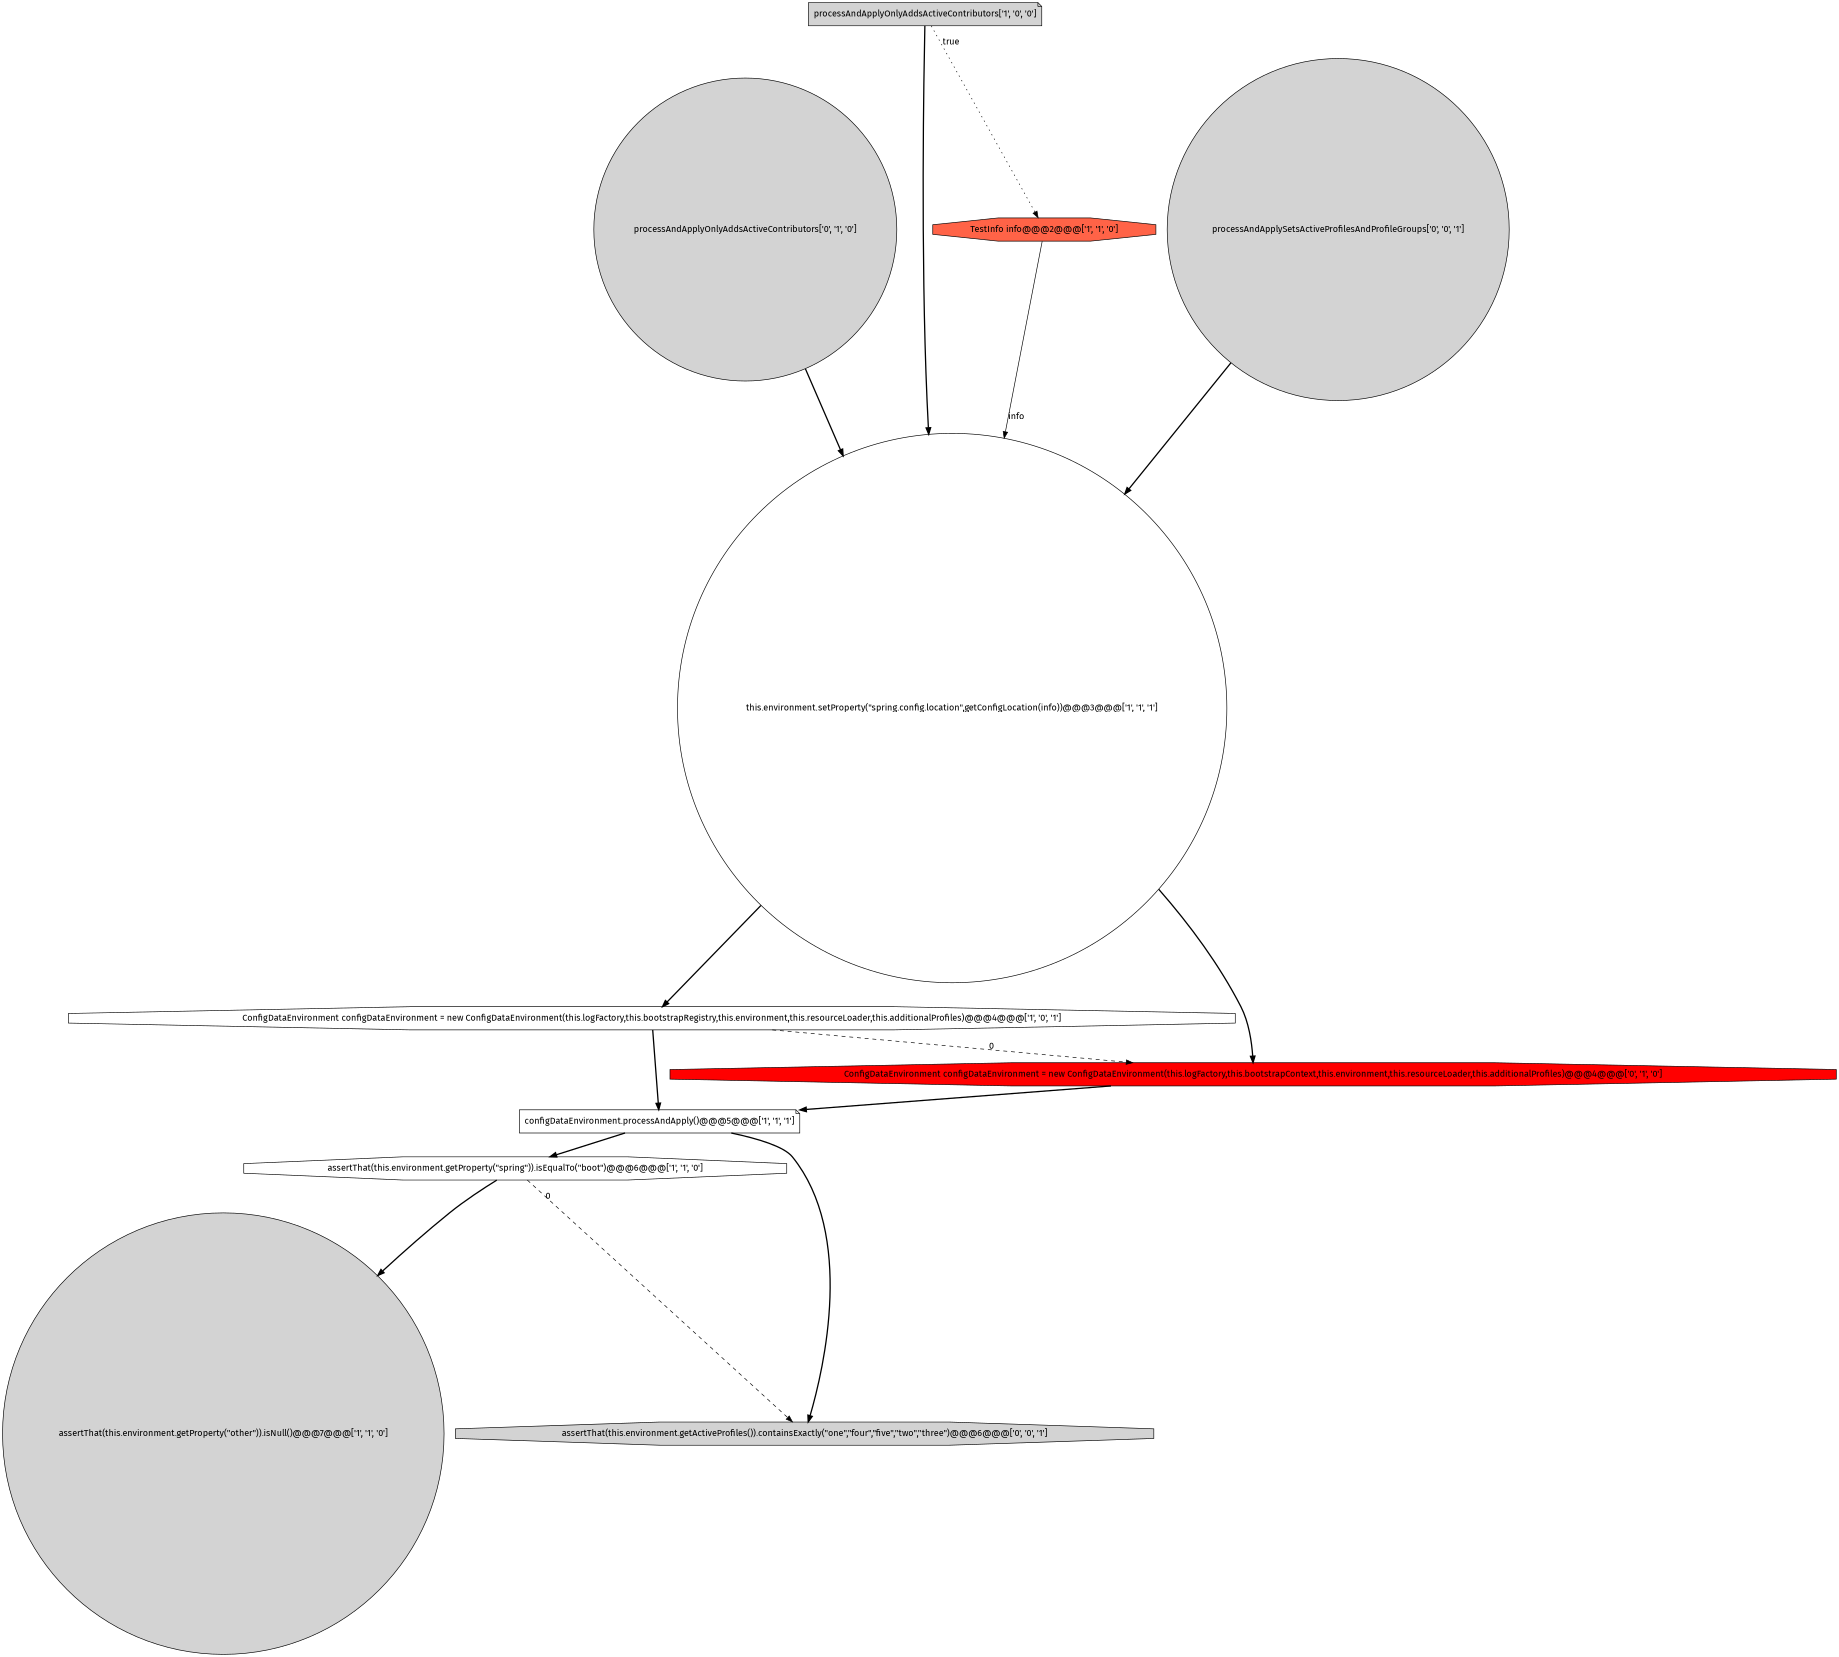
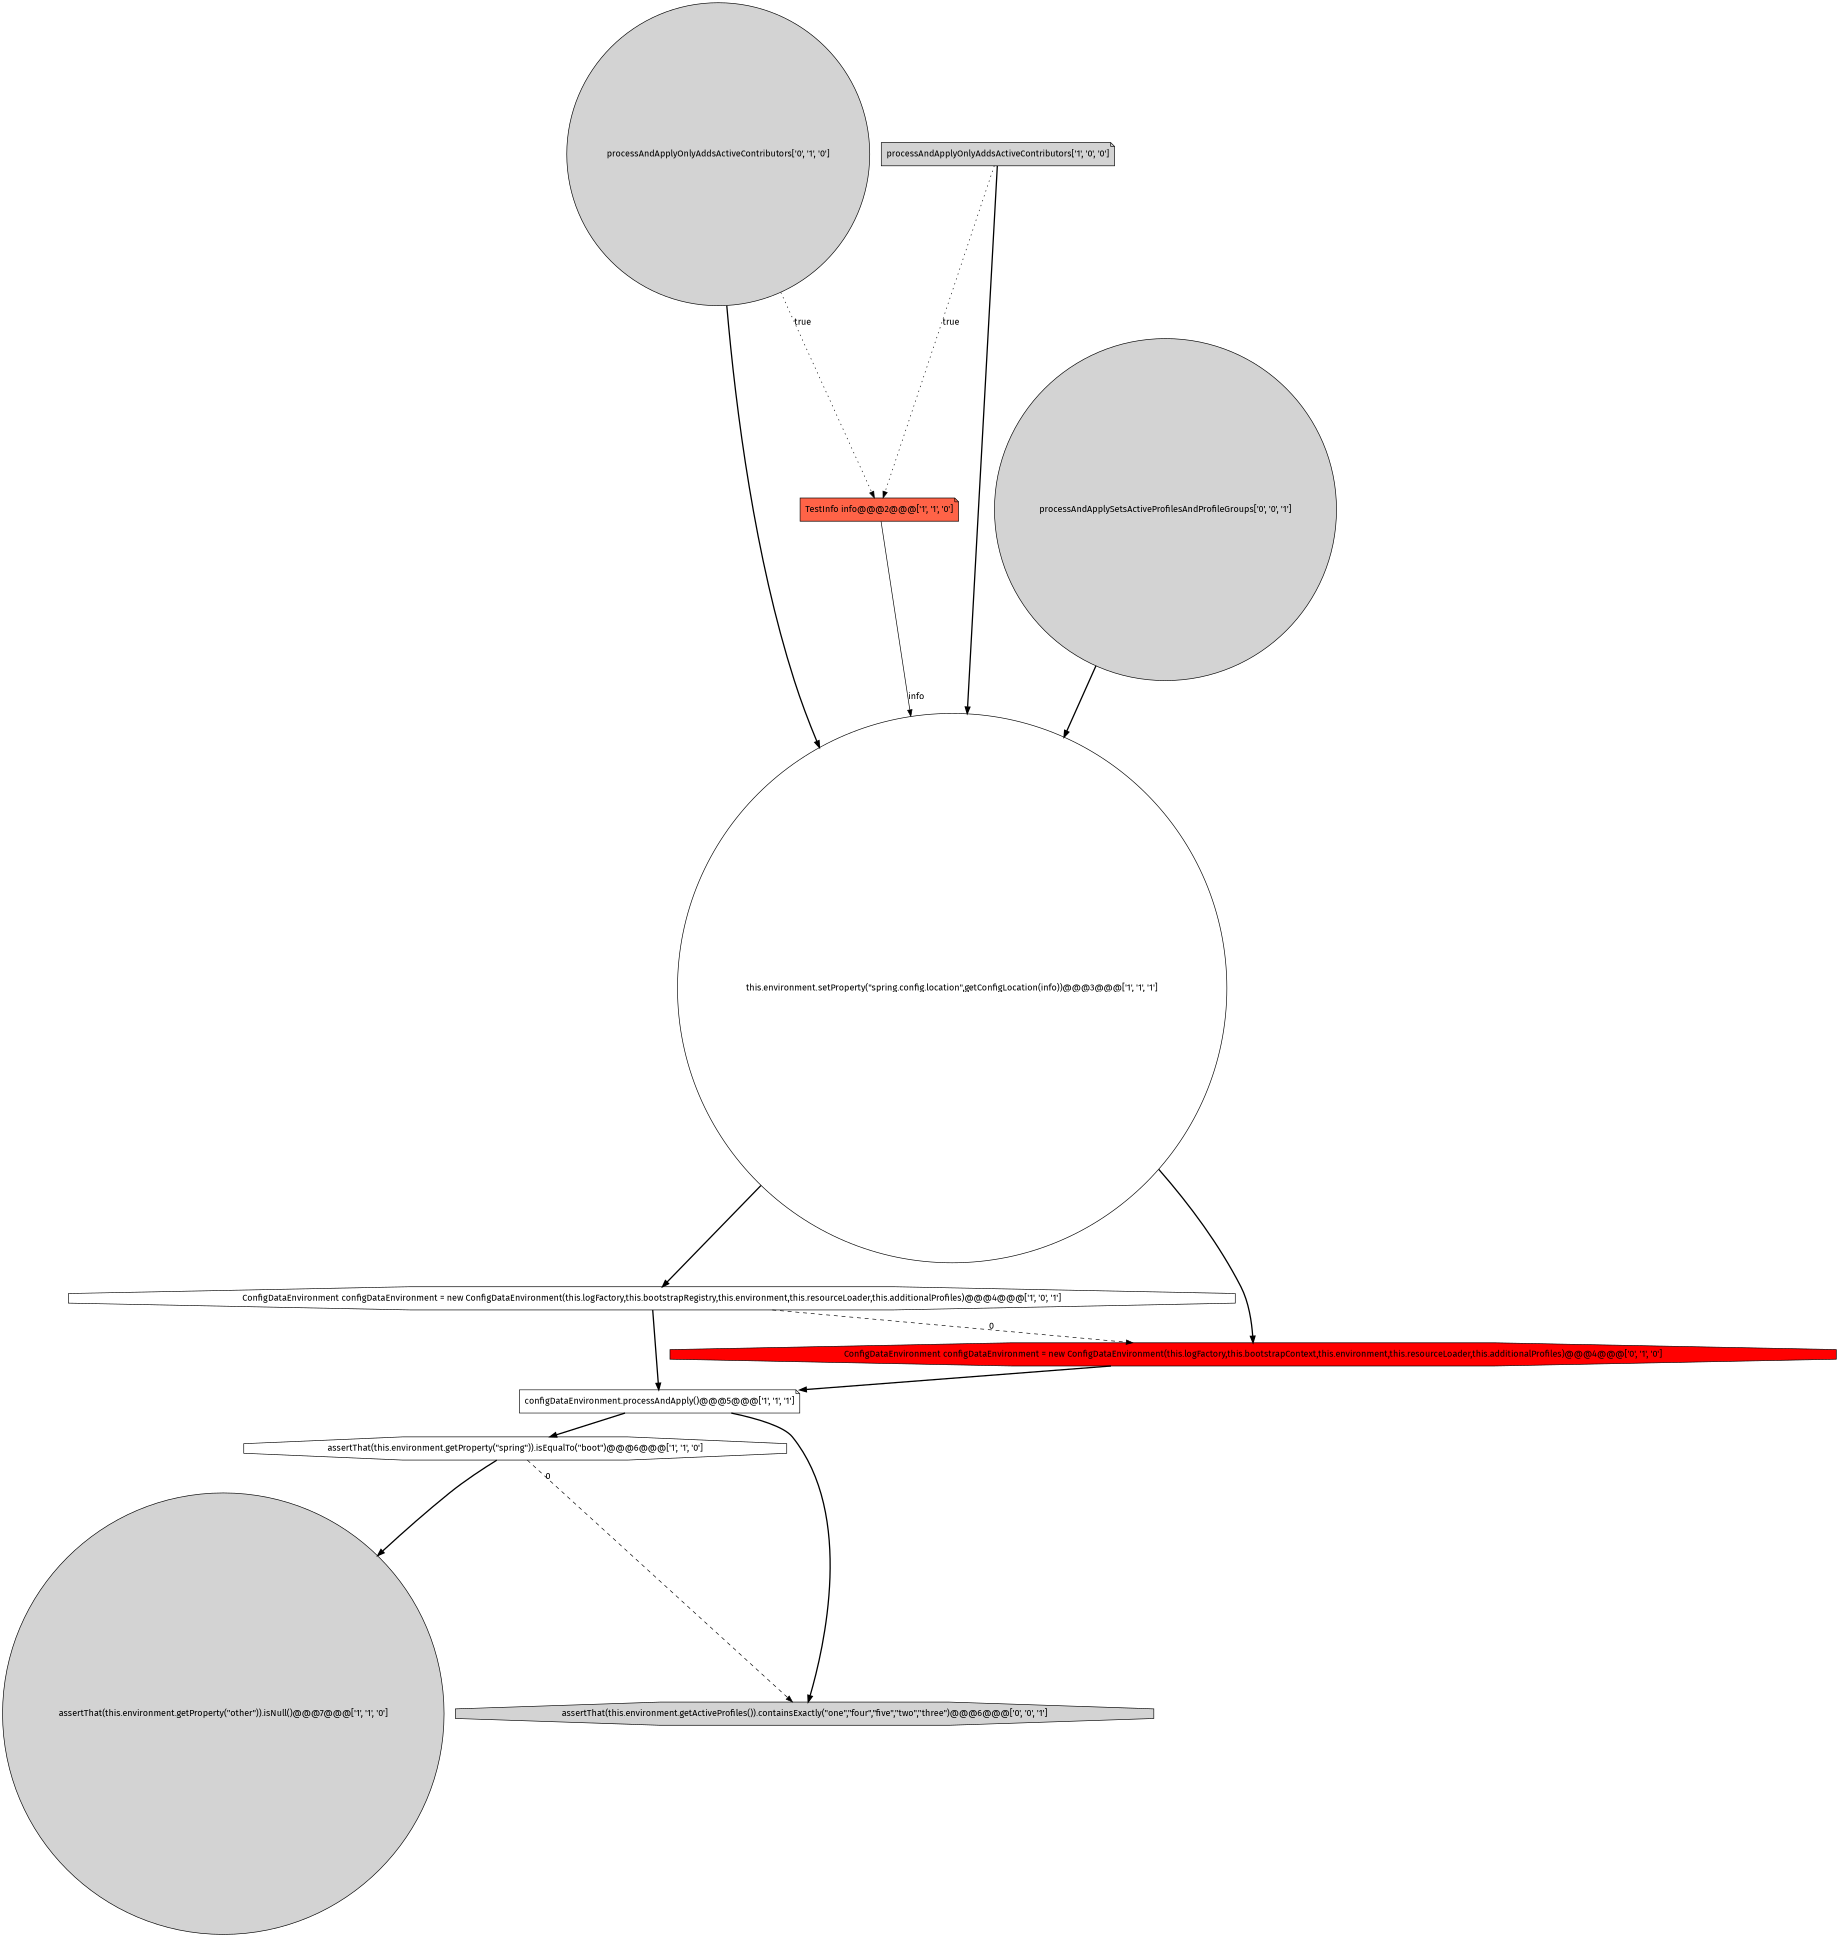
  digraph {
    fontname="Fira Sans"
    node [fillcolor=lightgray fontname="Fira Sans" shape=octagon style=filled]
    edge [fontname="Fira Sans" style=bold]
    n1 [label="processAndApplyOnlyAddsActiveContributors['0', '1', '0']" shape=circle]
    n2 [fillcolor=white label="this.environment.setProperty(\"spring.config.location\",getConfigLocation(info))@@@3@@@['1', '1', '1']" shape=circle]
-   n3 [fillcolor=tomato label="TestInfo info@@@2@@@['1', '1', '0']"]
+   n3 [fillcolor=tomato label="TestInfo info@@@2@@@['1', '1', '0']" shape=note]
    n4 [fillcolor=white label="ConfigDataEnvironment configDataEnvironment = new ConfigDataEnvironment(this.logFactory,this.bootstrapRegistry,this.environment,this.resourceLoader,this.additionalProfiles)@@@4@@@['1', '0', '1']"]
    n5 [fillcolor=red label="ConfigDataEnvironment configDataEnvironment = new ConfigDataEnvironment(this.logFactory,this.bootstrapContext,this.environment,this.resourceLoader,this.additionalProfiles)@@@4@@@['0', '1', '0']"]
    n6 [fillcolor=white label="configDataEnvironment.processAndApply()@@@5@@@['1', '1', '1']" shape=note]
    n7 [fillcolor=white label="assertThat(this.environment.getProperty(\"spring\")).isEqualTo(\"boot\")@@@6@@@['1', '1', '0']"]
    n8 [label="assertThat(this.environment.getActiveProfiles()).containsExactly(\"one\",\"four\",\"five\",\"two\",\"three\")@@@6@@@['0', '0', '1']"]
    n9 [label="processAndApplySetsActiveProfilesAndProfileGroups['0', '0', '1']" shape=circle]
    n10 [label="assertThat(this.environment.getProperty(\"other\")).isNull()@@@7@@@['1', '1', '0']" shape=circle]
    n11 [label="processAndApplyOnlyAddsActiveContributors['1', '0', '0']" shape=note]
    n1 -> n2
+   n1 -> n3 [label=true style=dotted]
    n2 -> n4
    n2 -> n5
    n3 -> n2 [label=info style=solid]
    n4 -> n5 [label=0 style=dashed]
    n4 -> n6
    n5 -> n6
    n6 -> n7
    n6 -> n8
    n7 -> n8 [label=0 style=dashed]
    n7 -> n10
    n9 -> n2
    n11 -> n2
    n11 -> n3 [label=true style=dotted]
  }
